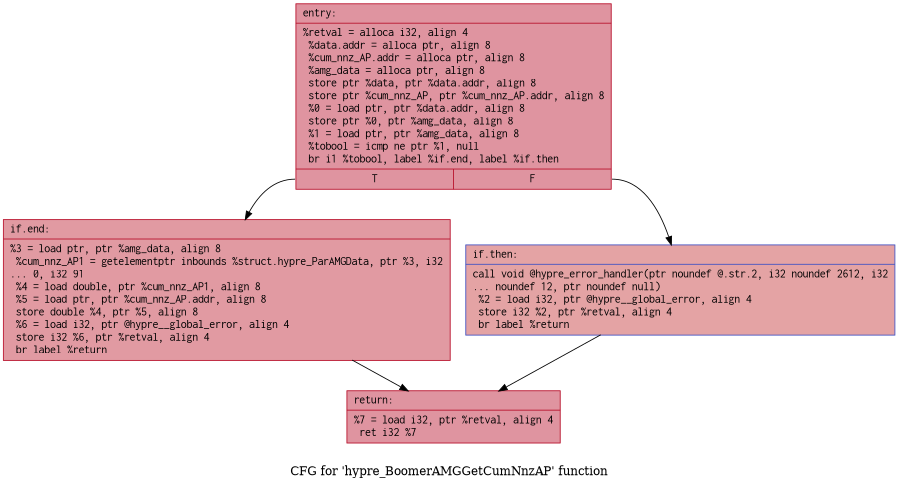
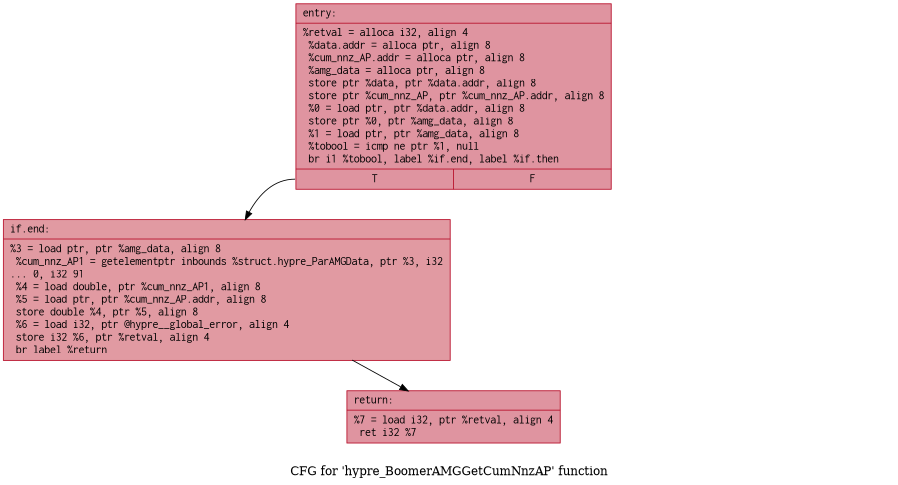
  digraph {
    label="CFG for 'hypre_BoomerAMGGetCumNnzAP' function"
    node [color="#b70d28ff" fillcolor="#b70d2870" fontname=Courier shape=record style=filled]
    n1 [label="{entry:\l|  %retval = alloca i32, align 4\l  %data.addr = alloca ptr, align 8\l  %cum_nnz_AP.addr = alloca ptr, align 8\l  %amg_data = alloca ptr, align 8\l  store ptr %data, ptr %data.addr, align 8\l  store ptr %cum_nnz_AP, ptr %cum_nnz_AP.addr, align 8\l  %0 = load ptr, ptr %data.addr, align 8\l  store ptr %0, ptr %amg_data, align 8\l  %1 = load ptr, ptr %amg_data, align 8\l  %tobool = icmp ne ptr %1, null\l  br i1 %tobool, label %if.end, label %if.then\l|{<s0>T|<s1>F}}"]
    n2 [fillcolor="#bb1b2c70" label="{if.end:\l|  %3 = load ptr, ptr %amg_data, align 8\l  %cum_nnz_AP1 = getelementptr inbounds %struct.hypre_ParAMGData, ptr %3, i32\l... 0, i32 91\l  %4 = load double, ptr %cum_nnz_AP1, align 8\l  %5 = load ptr, ptr %cum_nnz_AP.addr, align 8\l  store double %4, ptr %5, align 8\l  %6 = load i32, ptr @hypre__global_error, align 4\l  store i32 %6, ptr %retval, align 4\l  br label %return\l}"]
-   n3 [color="#3d50c3ff" fillcolor="#c32e3170" label="{if.then:\l|  call void @hypre_error_handler(ptr noundef @.str.2, i32 noundef 2612, i32\l... noundef 12, ptr noundef null)\l  %2 = load i32, ptr @hypre__global_error, align 4\l  store i32 %2, ptr %retval, align 4\l  br label %return\l}"]
    n4 [label="{return:\l|  %7 = load i32, ptr %retval, align 4\l  ret i32 %7\l}"]
    n1 -> n2 [tailport=s0]
-   n1 -> n3 [tailport=s1]
    n2 -> n4
-   n3 -> n4
  }
